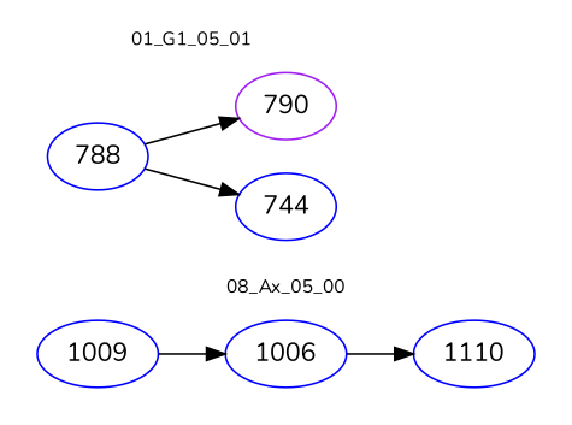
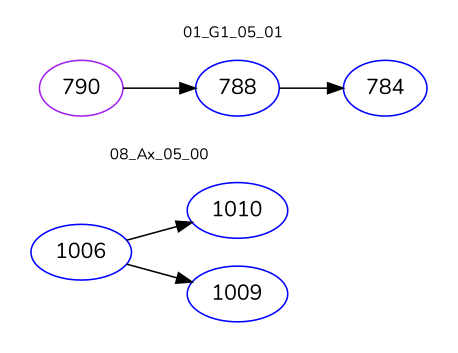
  digraph {
    fontname=Nunito
    rankdir=LR
    node [color=blue fontname=Nunito]
    edge [color=black fontname=Nunito]
    n1 [label=1006]
    n2 [label=1009]
-   n3 [label=1110]
+   n3 [label=1010]
    n4 [label=788]
-   n5 [label=744]
+   n5 [label=784]
    n6 [color=purple label=790]
    subgraph cluster_1 {
      color=white
      fontsize=10
      label="08_Ax_05_00"
      n1
      n2
      n3
    }
    subgraph cluster_2 {
      color=white
      fontsize=10
      label="01_G1_05_01"
      n4
      n5
      n6
    }
-   n2 -> n1
+   n1 -> n2
    n1 -> n3
    n4 -> n5
-   n4 -> n6
+   n6 -> n4
  }
